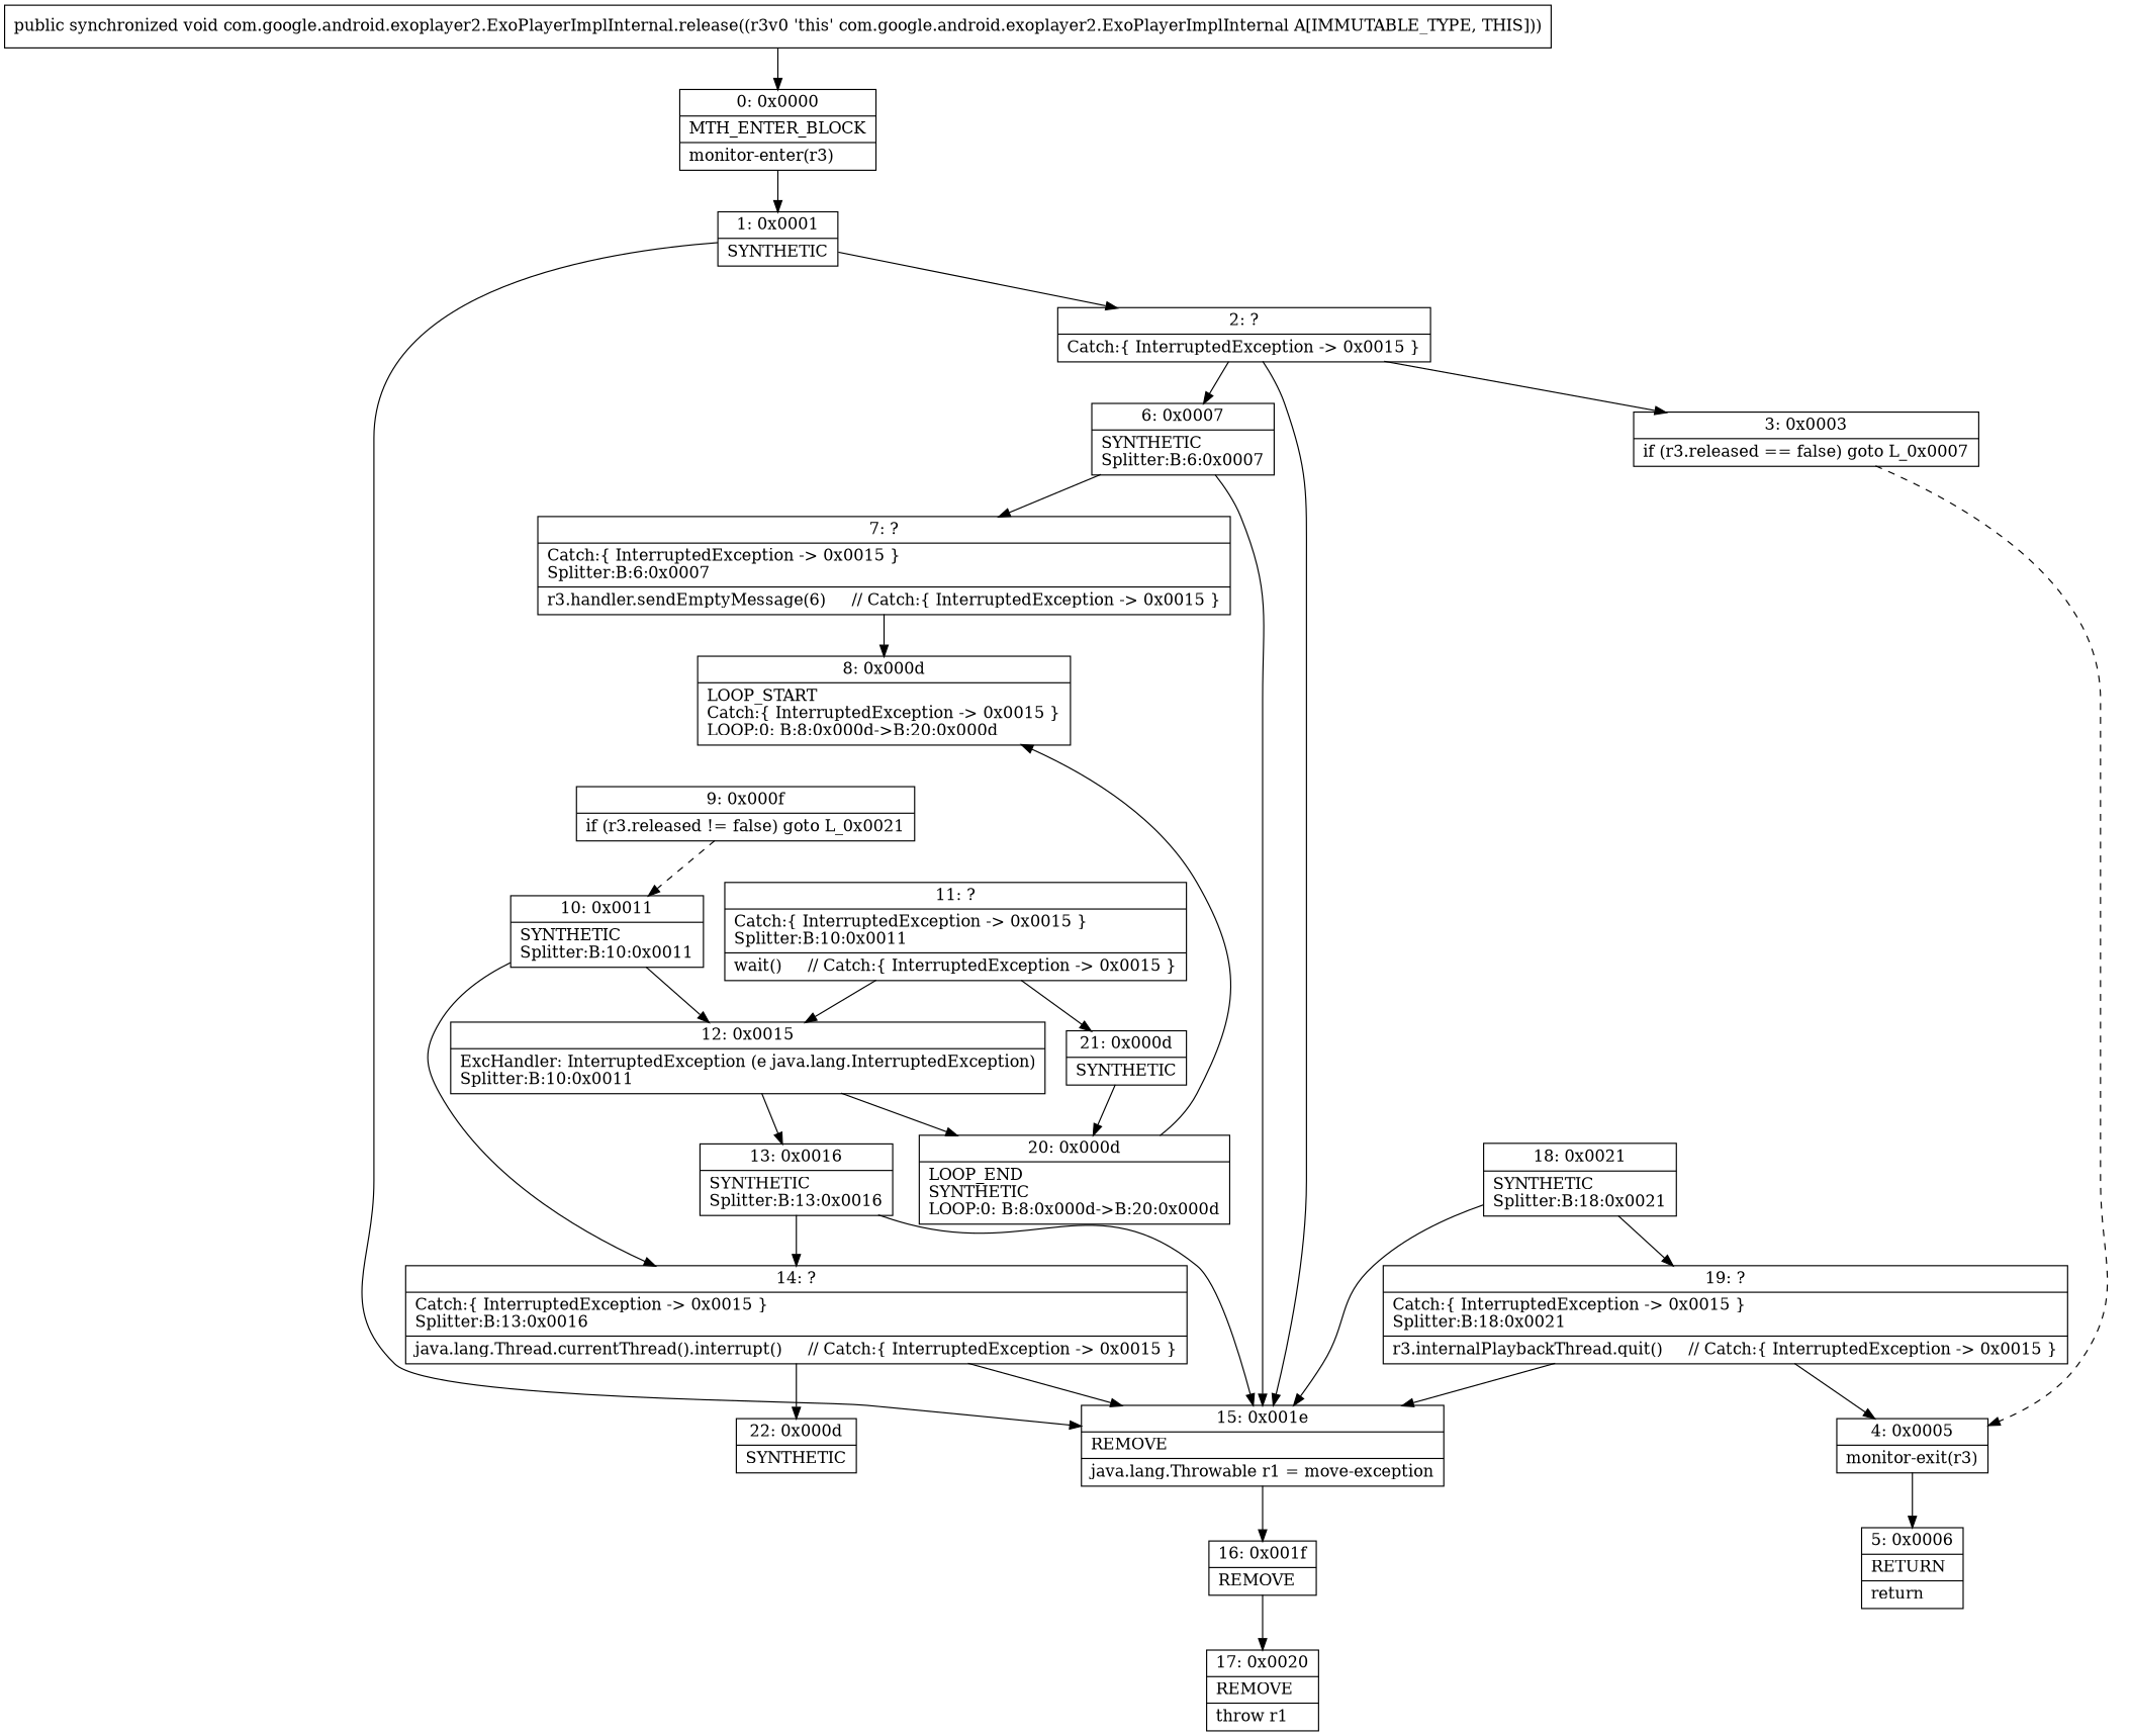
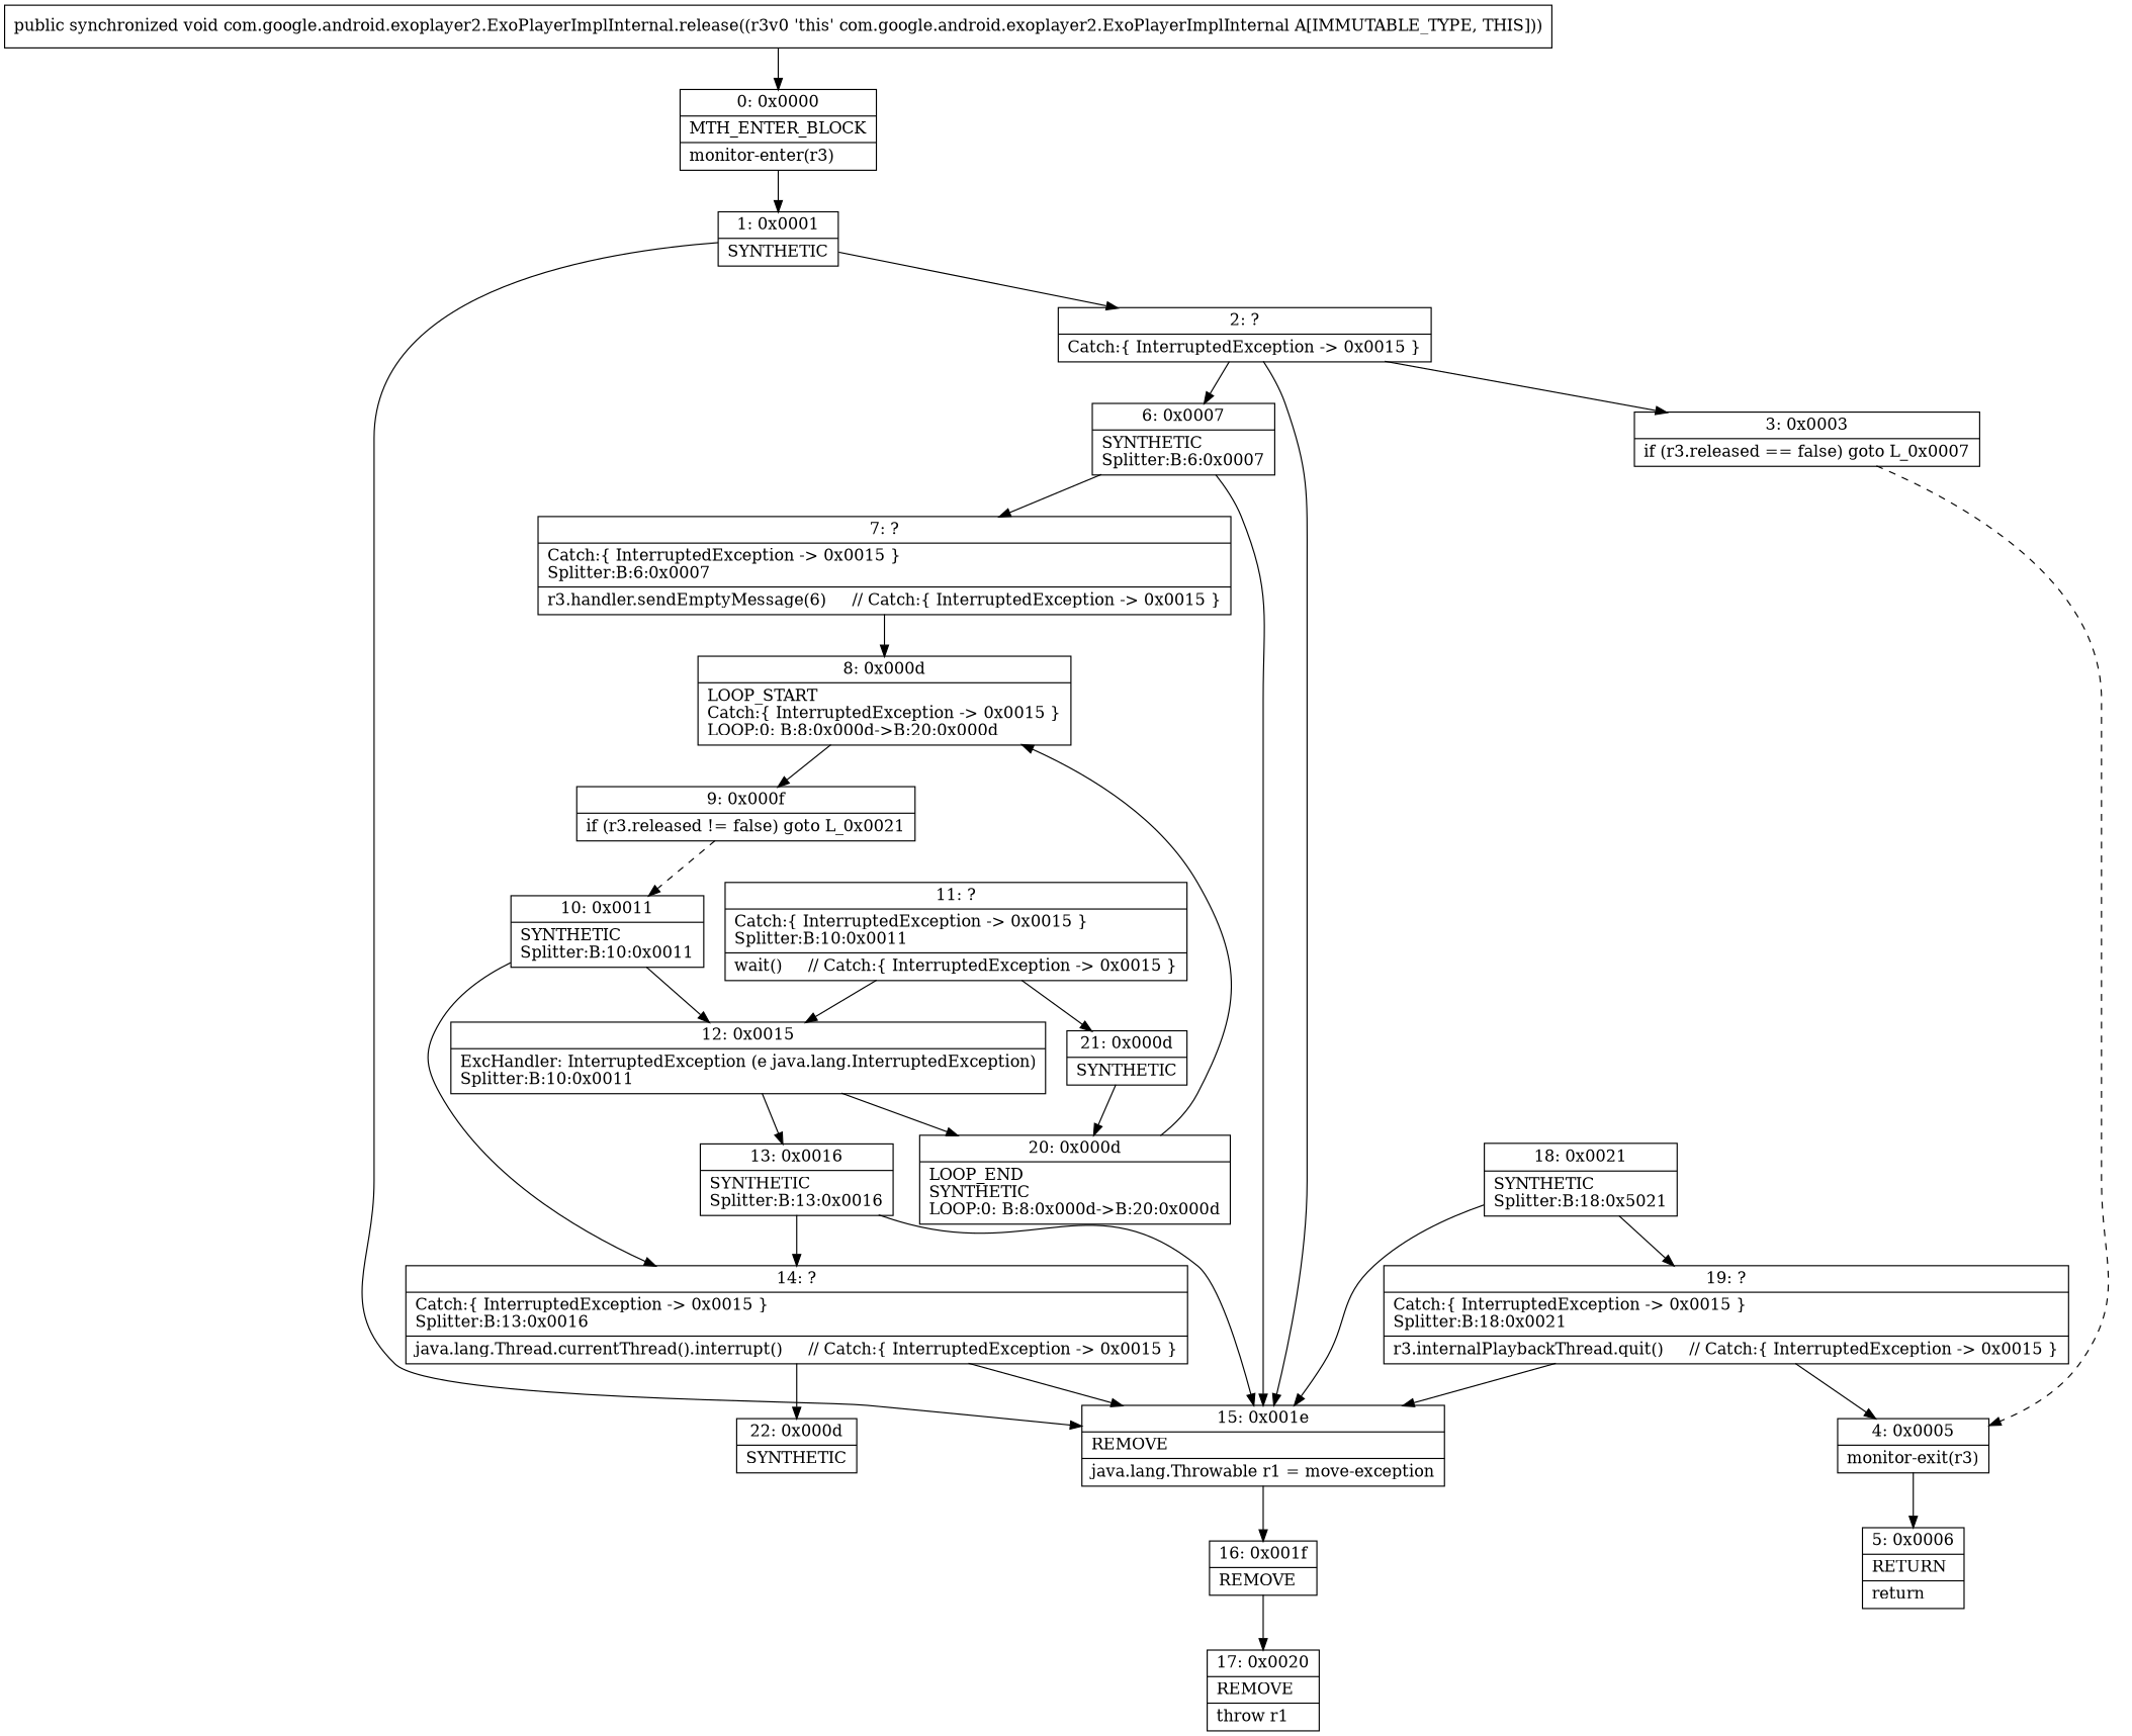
  digraph {
    fontname="DejaVu Serif"
    node [fontname="DejaVu Serif" shape=record]
    edge [fontname="DejaVu Serif"]
    n1 [label="{0\:\ 0x0000|MTH_ENTER_BLOCK\l|monitor\-enter(r3)\l}"]
    n2 [label="{1\:\ 0x0001|SYNTHETIC\l}"]
    n3 [label="{2\:\ ?|Catch:\{ InterruptedException \-\> 0x0015 \}\l}"]
    n4 [label="{15\:\ 0x001e|REMOVE\l|java.lang.Throwable r1 = move\-exception\l}"]
    n5 [label="{3\:\ 0x0003|if (r3.released == false) goto L_0x0007\l}"]
    n6 [label="{6\:\ 0x0007|SYNTHETIC\lSplitter:B:6:0x0007\l}"]
    n7 [label="{16\:\ 0x001f|REMOVE\l}"]
    n8 [label="{4\:\ 0x0005|monitor\-exit(r3)\l}"]
    n9 [label="{5\:\ 0x0006|RETURN\l|return\l}"]
    n10 [label="{7\:\ ?|Catch:\{ InterruptedException \-\> 0x0015 \}\lSplitter:B:6:0x0007\l|r3.handler.sendEmptyMessage(6)     \/\/ Catch:\{ InterruptedException \-\> 0x0015 \}\l}"]
    n11 [label="{8\:\ 0x000d|LOOP_START\lCatch:\{ InterruptedException \-\> 0x0015 \}\lLOOP:0: B:8:0x000d\-\>B:20:0x000d\l}"]
    n12 [label="{9\:\ 0x000f|if (r3.released != false) goto L_0x0021\l}"]
    n13 [label="{10\:\ 0x0011|SYNTHETIC\lSplitter:B:10:0x0011\l}"]
    n14 [label="{12\:\ 0x0015|ExcHandler: InterruptedException (e java.lang.InterruptedException)\lSplitter:B:10:0x0011\l}"]
    n15 [label="{14\:\ ?|Catch:\{ InterruptedException \-\> 0x0015 \}\lSplitter:B:13:0x0016\l|java.lang.Thread.currentThread().interrupt()     \/\/ Catch:\{ InterruptedException \-\> 0x0015 \}\l}"]
-   n16 [label="{18\:\ 0x0021|SYNTHETIC\lSplitter:B:18:0x0021\l}"]
+   n16 [label="{18\:\ 0x0021|SYNTHETIC\lSplitter:B:18:0x5021\l}"]
    n17 [label="{19\:\ ?|Catch:\{ InterruptedException \-\> 0x0015 \}\lSplitter:B:18:0x0021\l|r3.internalPlaybackThread.quit()     \/\/ Catch:\{ InterruptedException \-\> 0x0015 \}\l}"]
    n18 [label="{11\:\ ?|Catch:\{ InterruptedException \-\> 0x0015 \}\lSplitter:B:10:0x0011\l|wait()     \/\/ Catch:\{ InterruptedException \-\> 0x0015 \}\l}"]
    n19 [label="{21\:\ 0x000d|SYNTHETIC\l}"]
    n20 [label="{13\:\ 0x0016|SYNTHETIC\lSplitter:B:13:0x0016\l}"]
    n21 [label="{20\:\ 0x000d|LOOP_END\lSYNTHETIC\lLOOP:0: B:8:0x000d\-\>B:20:0x000d\l}"]
    n22 [label="{22\:\ 0x000d|SYNTHETIC\l}"]
    n23 [label="{17\:\ 0x0020|REMOVE\l|throw r1\l}"]
    n24 [label="{public synchronized void com.google.android.exoplayer2.ExoPlayerImplInternal.release((r3v0 'this' com.google.android.exoplayer2.ExoPlayerImplInternal A[IMMUTABLE_TYPE, THIS])) }"]
    n1 -> n2
    n2 -> n3
    n2 -> n4
    n3 -> n4
    n3 -> n5
    n3 -> n6
    n4 -> n7
    n5 -> n8 [style=dashed]
    n6 -> n4
    n6 -> n10
    n7 -> n23
    n8 -> n9
    n10 -> n11
+   n11 -> n12
    n12 -> n13 [style=dashed]
    n13 -> n14
    n13 -> n15
    n14 -> n20
    n14 -> n21
    n15 -> n4
    n15 -> n22
    n16 -> n4
    n16 -> n17
    n17 -> n4
    n17 -> n8
    n18 -> n14
    n18 -> n19
    n19 -> n21
    n20 -> n4
    n20 -> n15
    n21 -> n11
    n24 -> n1
  }
